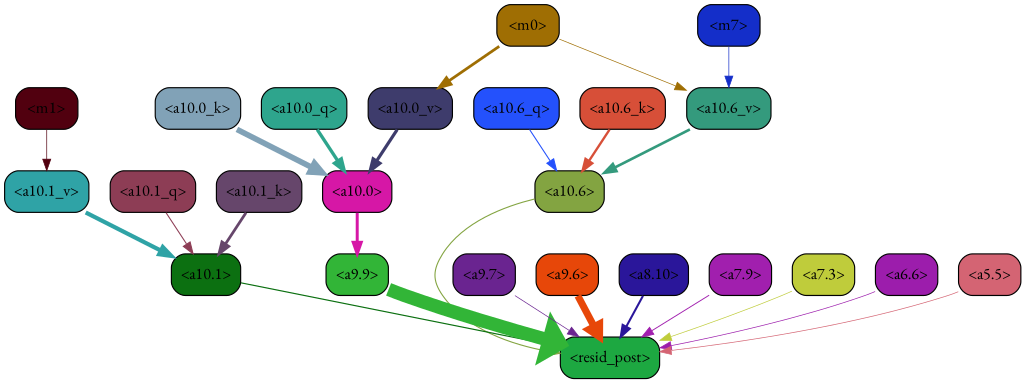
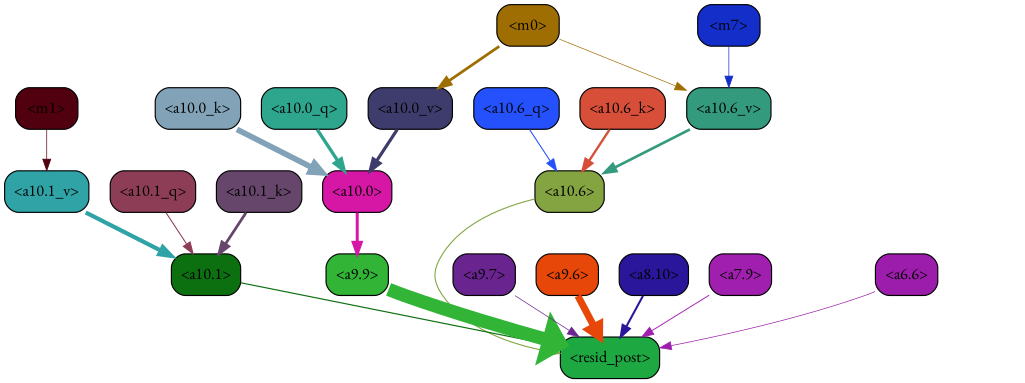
  strict digraph {
    fontname="EB Garamond"
    splines=true
    node [color=black fontname="EB Garamond" shape=box style="filled, rounded"]
    edge [color="#9f6e03" fontname="EB Garamond" penwidth=0.6]
    "<a10.6>" [fillcolor="#83a441"]
    "<resid_post>" [fillcolor="#1da841"]
    "<a10.1>" [fillcolor="#0c7011"]
    "<a10.0>" [fillcolor="#d617a6"]
    "<a9.9>" [fillcolor="#32b537"]
    "<a9.7>" [fillcolor="#6a2490"]
    "<a9.6>" [fillcolor="#e74709"]
    "<a8.10>" [fillcolor="#2a169a"]
    "<a7.9>" [fillcolor="#a11fae"]
-   "<a7.3>" [fillcolor="#bfcc3b"]
    "<a6.6>" [fillcolor="#9c1dac"]
-   "<a5.5>" [fillcolor="#d46473"]
    "<a10.6_q>" [fillcolor="#2451fc"]
    "<a10.1_q>" [fillcolor="#8d3d55"]
    "<a10.0_q>" [fillcolor="#2ea58d"]
    "<a10.6_k>" [fillcolor="#d74f38"]
    "<a10.1_k>" [fillcolor="#66466b"]
    "<a10.0_k>" [fillcolor="#81a2b7"]
    "<a10.6_v>" [fillcolor="#349a7d"]
    "<a10.1_v>" [fillcolor="#2fa3a6"]
    "<a10.0_v>" [fillcolor="#3e3c6c"]
    "<m7>" [fillcolor="#142ec9"]
    "<m0>" [fillcolor="#9f6e03"]
    "<m1>" [fillcolor="#51000f"]
    "<a10.6>" -> "<resid_post>" [color="#83a441" penwidth=0.9498605728149414]
    "<a10.1>" -> "<resid_post>" [color="#0c7011" penwidth=1.0084514617919922]
    "<a10.0>" -> "<a9.9>" [color="#d617a6" penwidth=2.5814952850341797]
    "<a9.9>" -> "<resid_post>" [color="#32b537" penwidth=11.610888481140137]
    "<a9.7>" -> "<resid_post>" [color="#6a2490"]
    "<a9.6>" -> "<resid_post>" [color="#e74709" penwidth=6.121421813964844]
    "<a8.10>" -> "<resid_post>" [color="#2a169a" penwidth=1.7841739654541016]
    "<a7.9>" -> "<resid_post>" [color="#a11fae" penwidth=0.8109169006347656]
-   "<a7.3>" -> "<resid_post>" [color="#bfcc3b"]
    "<a6.6>" -> "<resid_post>" [color="#9c1dac"]
-   "<a5.5>" -> "<resid_post>" [color="#d46473"]
    "<a10.6_q>" -> "<a10.6>" [color="#2451fc" penwidth=0.9244728088378906]
    "<a10.1_q>" -> "<a10.1>" [color="#8d3d55" penwidth=0.9268798828125]
    "<a10.0_q>" -> "<a10.0>" [color="#2ea58d" penwidth=2.905670166015625]
    "<a10.6_k>" -> "<a10.6>" [color="#d74f38" penwidth=2.0319366455078125]
    "<a10.1_k>" -> "<a10.1>" [color="#66466b" penwidth=2.4037628173828125]
    "<a10.0_k>" -> "<a10.0>" [color="#81a2b7" penwidth=4.9319305419921875]
    "<a10.6_v>" -> "<a10.6>" [color="#349a7d" penwidth=2.290935516357422]
    "<a10.1_v>" -> "<a10.1>" [color="#2fa3a6" penwidth=3.6398468017578125]
    "<a10.0_v>" -> "<a10.0>" [color="#3e3c6c" penwidth=2.7666168212890625]
    "<m7>" -> "<a10.6_v>" [color="#142ec9"]
    "<m0>" -> "<a10.6_v>"
    "<m0>" -> "<a10.0_v>" [penwidth=2.4083595275878906]
    "<m1>" -> "<a10.1_v>" [color="#51000f"]
  }
